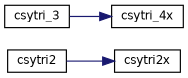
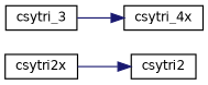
  digraph {
    rankdir=RL
    node [color=black fillcolor=white fontname=Helvetica fontsize=10 shape=record style=filled]
    edge [color=midnightblue dir=back fontname=Helvetica fontsize=10 labelfontname=Helvetica labelfontsize=10 style=solid]
    n1 [height=0.2 label=csytri2x width=0.4]
    n2 [height=0.2 label=csytri2 width=0.4]
    n3 [height=0.2 label=csytri_4x width=0.4]
    n4 [height=0.2 label=csytri_3 width=0.4]
-   n1 -> n2
+   n2 -> n1
    n3 -> n4
  }
